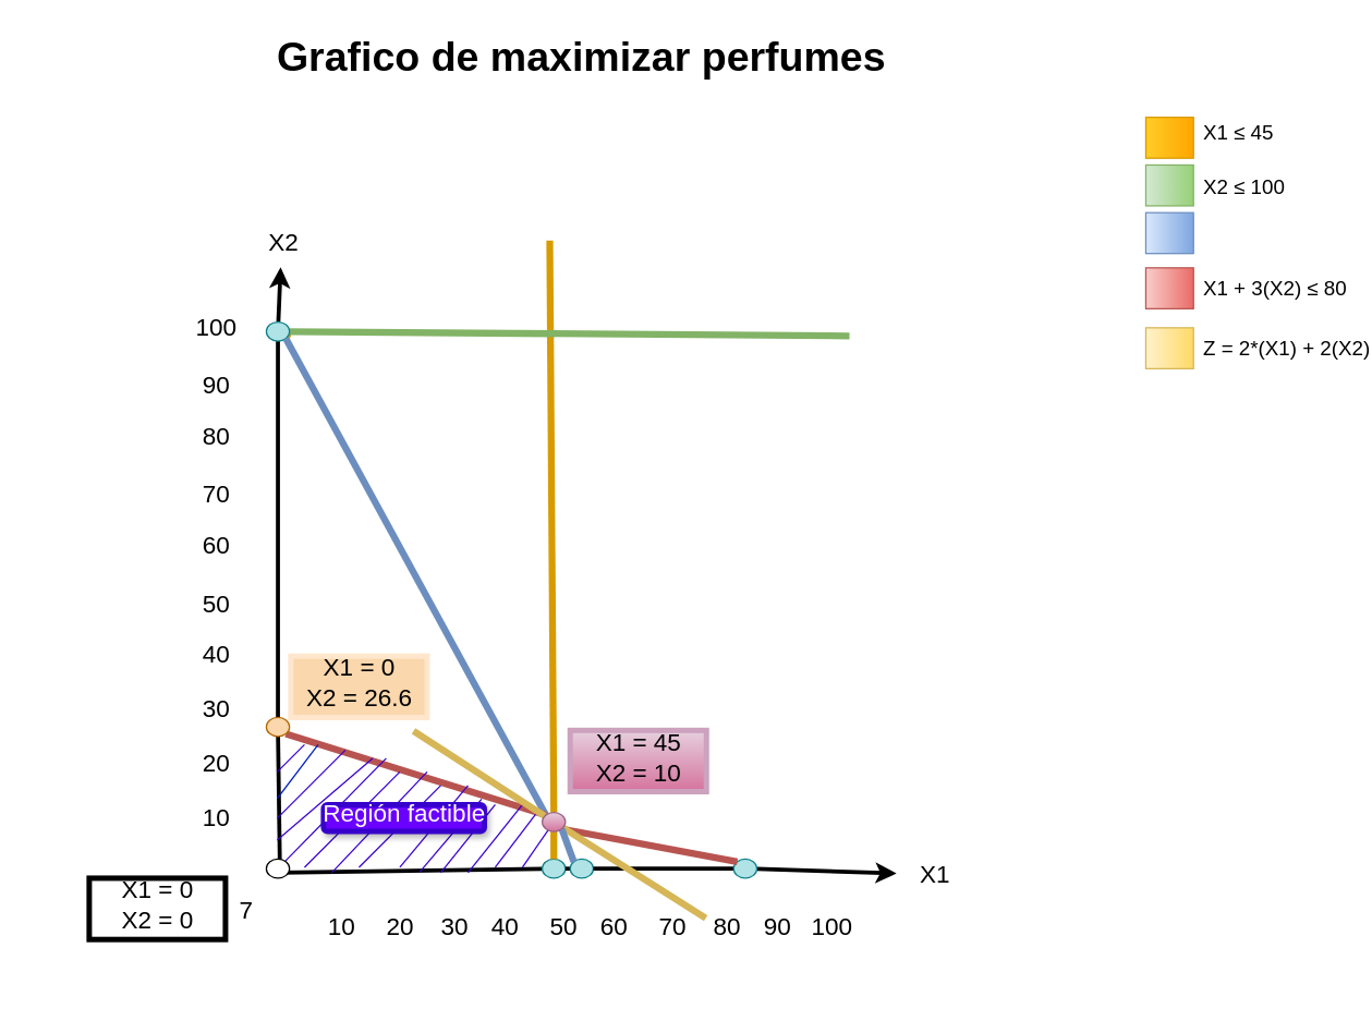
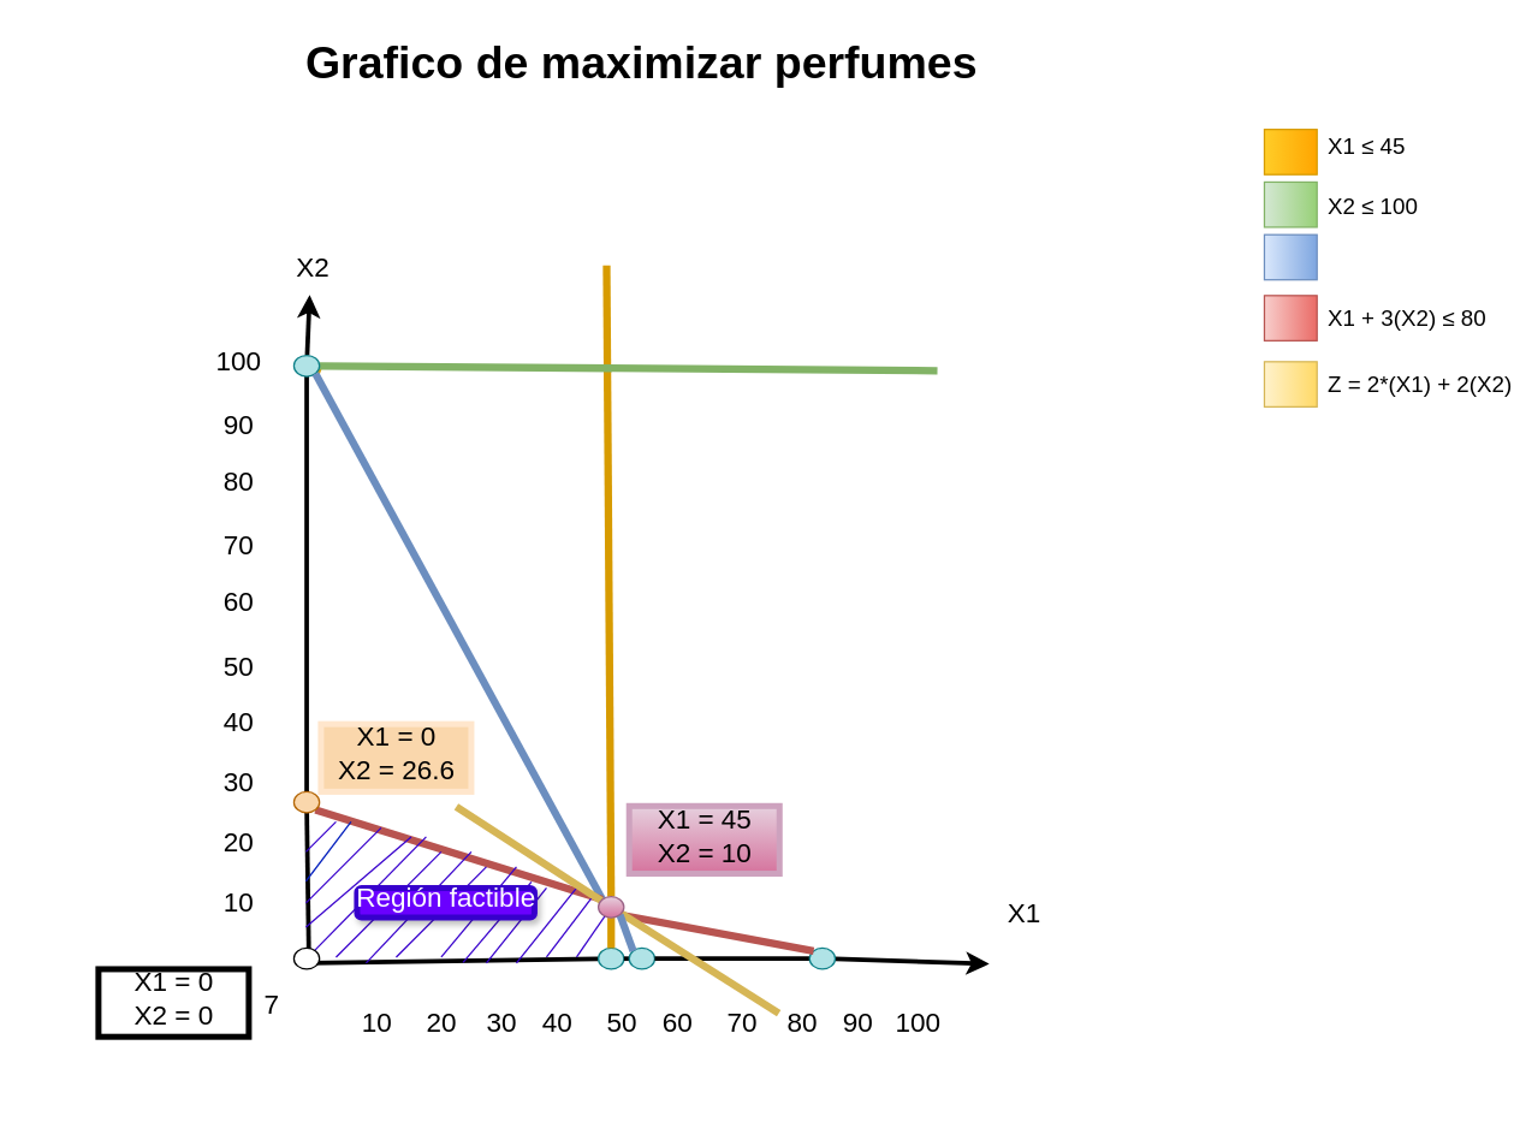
  <mxCell id="0" />
  <mxCell id="1" parent="0" />
  <mxCell id="2" value="" style="edgeStyle=none;html=1;fontColor=#000000;strokeWidth=3;strokeColor=#000000;startArrow=none;" parent="1" source="42" edge="1"><mxGeometry width="100" height="100" relative="1" as="geometry"><mxPoint x="205" y="640" as="sourcePoint" /><mxPoint x="205.5" y="195.5" as="targetPoint" /></mxGeometry></mxCell>
  <mxCell id="3" value="" style="edgeStyle=none;html=1;fontColor=#000000;strokeWidth=3;strokeColor=#000000;startArrow=none;" parent="1" source="50" edge="1"><mxGeometry width="100" height="100" relative="1" as="geometry"><mxPoint x="205" y="640" as="sourcePoint" /><mxPoint x="657.5" y="640.5" as="targetPoint" /></mxGeometry></mxCell>
- <mxCell id="4" value="X1" style="text;spacingTop=-5;html=1;fontSize=18;fontStyle=0;points=[];strokeColor=none;" parent="1" vertex="1"><mxGeometry x="673" y="630" width="40" height="20" as="geometry" /></mxCell>
+ <mxCell id="4" value="X1" style="text;spacingTop=-5;html=1;fontSize=18;fontStyle=0;points=[];strokeColor=none;" parent="1" vertex="1"><mxGeometry x="668" y="595" width="40" height="20" as="geometry" /></mxCell>
  <mxCell id="5" value="" style="whiteSpace=wrap;fillColor=#dae8fc;gradientColor=#7ea6e0;gradientDirection=east;strokeColor=#6c8ebf;html=1;" parent="1" vertex="1"><mxGeometry x="840.5" y="155.5" width="35.0" height="30.0" as="geometry" /></mxCell>
  <mxCell id="6" value="" style="whiteSpace=wrap;fillColor=#d5e8d4;gradientColor=#97d077;gradientDirection=east;strokeColor=#82b366;html=1;" parent="1" vertex="1"><mxGeometry x="840.5" y="120.5" width="35.0" height="30.0" as="geometry" /></mxCell>
  <mxCell id="7" value="X1 ≤ 45" style="text;spacingTop=-5;html=1;points=[];fontSize=15;" parent="1" vertex="1"><mxGeometry x="880.5" y="85.5" width="80" height="20" as="geometry" /></mxCell>
  <mxCell id="8" value="X2 ≤ 100" style="text;spacingTop=-5;html=1;points=[];fontSize=15;" parent="1" vertex="1"><mxGeometry x="880.5" y="125.5" width="80" height="20" as="geometry" /></mxCell>
  <mxCell id="9" value="X2" style="text;spacingTop=-5;html=1;fontSize=18;fontStyle=0;points=[]" parent="1" vertex="1"><mxGeometry x="195" y="165.5" width="80" height="20" as="geometry" /></mxCell>
  <mxCell id="10" value="7" style="text;spacingTop=-5;align=center;verticalAlign=middle;fontStyle=0;html=1;fontSize=18;points=[]" parent="1" vertex="1"><mxGeometry x="165" y="605.5" width="30" height="130.0" as="geometry" /></mxCell>
  <mxCell id="11" value="10" style="text;spacingTop=-5;align=center;verticalAlign=middle;fontStyle=0;html=1;fontSize=18;points=[]" parent="1" vertex="1"><mxGeometry x="143" y="575.5" width="30" height="54.5" as="geometry" /></mxCell>
  <mxCell id="12" value="Grafico de maximizar perfumes" style="text;spacingTop=-5;align=center;verticalAlign=middle;fontSize=30;fontStyle=1;html=1;points=[]" parent="1" vertex="1"><mxGeometry x="20.5" y="20.5" width="810" height="45" as="geometry" /></mxCell>
  <mxCell id="13" value="20" style="text;spacingTop=-5;align=center;verticalAlign=middle;fontStyle=0;html=1;fontSize=18;points=[]" parent="1" vertex="1"><mxGeometry x="143" y="535.5" width="30" height="54.5" as="geometry" /></mxCell>
  <mxCell id="14" value="30" style="text;spacingTop=-5;align=center;verticalAlign=middle;fontStyle=0;html=1;fontSize=18;points=[]" parent="1" vertex="1"><mxGeometry x="143" y="495.5" width="30" height="54.5" as="geometry" /></mxCell>
  <mxCell id="15" value="40" style="text;spacingTop=-5;align=center;verticalAlign=middle;fontStyle=0;html=1;fontSize=18;points=[]" parent="1" vertex="1"><mxGeometry x="143" y="455.5" width="30" height="54.5" as="geometry" /></mxCell>
  <mxCell id="16" value="50" style="text;spacingTop=-5;align=center;verticalAlign=middle;fontStyle=0;html=1;fontSize=18;points=[]" parent="1" vertex="1"><mxGeometry x="143" y="417.75" width="30" height="54.5" as="geometry" /></mxCell>
  <mxCell id="17" value="60" style="text;spacingTop=-5;align=center;verticalAlign=middle;fontStyle=0;html=1;fontSize=18;points=[]" parent="1" vertex="1"><mxGeometry x="143" y="375.5" width="30" height="54.5" as="geometry" /></mxCell>
  <mxCell id="18" value="70" style="text;spacingTop=-5;align=center;verticalAlign=middle;fontStyle=0;html=1;fontSize=18;points=[]" parent="1" vertex="1"><mxGeometry x="143" y="337.75" width="30" height="54.5" as="geometry" /></mxCell>
  <mxCell id="19" value="80" style="text;spacingTop=-5;align=center;verticalAlign=middle;fontStyle=0;html=1;fontSize=18;points=[]" parent="1" vertex="1"><mxGeometry x="143" y="295.5" width="30" height="54.5" as="geometry" /></mxCell>
  <mxCell id="20" value="90" style="text;spacingTop=-5;align=center;verticalAlign=middle;fontStyle=0;html=1;fontSize=18;points=[]" parent="1" vertex="1"><mxGeometry x="143" y="258.5" width="30" height="54.5" as="geometry" /></mxCell>
  <mxCell id="21" value="100" style="text;spacingTop=-5;align=center;verticalAlign=middle;fontStyle=0;html=1;fontSize=18;points=[]" parent="1" vertex="1"><mxGeometry x="143" y="215.5" width="30" height="54.5" as="geometry" /></mxCell>
  <mxCell id="22" value="10" style="text;spacingTop=-5;align=center;verticalAlign=middle;fontStyle=0;html=1;fontSize=18;points=[]" parent="1" vertex="1"><mxGeometry x="235" y="655.5" width="30" height="54.5" as="geometry" /></mxCell>
  <mxCell id="23" value="20" style="text;spacingTop=-5;align=center;verticalAlign=middle;fontStyle=0;html=1;fontSize=18;points=[]" parent="1" vertex="1"><mxGeometry x="277.5" y="655.5" width="30" height="54.5" as="geometry" /></mxCell>
  <mxCell id="24" value="30" style="text;spacingTop=-5;align=center;verticalAlign=middle;fontStyle=0;html=1;fontSize=18;points=[]" parent="1" vertex="1"><mxGeometry x="317.5" y="655.5" width="30" height="54.5" as="geometry" /></mxCell>
  <mxCell id="25" value="50" style="text;spacingTop=-5;align=center;verticalAlign=middle;fontStyle=0;html=1;fontSize=18;points=[]" parent="1" vertex="1"><mxGeometry x="397.5" y="655.5" width="30" height="54.5" as="geometry" /></mxCell>
  <mxCell id="26" value="40" style="text;spacingTop=-5;align=center;verticalAlign=middle;fontStyle=0;html=1;fontSize=18;points=[]" parent="1" vertex="1"><mxGeometry x="355" y="655.5" width="30" height="54.5" as="geometry" /></mxCell>
  <mxCell id="27" value="60" style="text;spacingTop=-5;align=center;verticalAlign=middle;fontStyle=0;html=1;fontSize=18;points=[]" parent="1" vertex="1"><mxGeometry x="435" y="655.5" width="30" height="54.5" as="geometry" /></mxCell>
  <mxCell id="28" value="70" style="text;spacingTop=-5;align=center;verticalAlign=middle;fontStyle=0;html=1;fontSize=18;points=[]" parent="1" vertex="1"><mxGeometry x="477.5" y="655.5" width="30" height="54.5" as="geometry" /></mxCell>
  <mxCell id="29" value="80" style="text;spacingTop=-5;align=center;verticalAlign=middle;fontStyle=0;html=1;fontSize=18;points=[]" parent="1" vertex="1"><mxGeometry x="517.5" y="655.5" width="30" height="54.5" as="geometry" /></mxCell>
  <mxCell id="30" value="90" style="text;spacingTop=-5;align=center;verticalAlign=middle;fontStyle=0;html=1;fontSize=18;points=[]" parent="1" vertex="1"><mxGeometry x="555" y="655.5" width="30" height="54.5" as="geometry" /></mxCell>
  <mxCell id="31" value="100" style="text;spacingTop=-5;align=center;verticalAlign=middle;fontStyle=0;html=1;fontSize=18;points=[]" parent="1" vertex="1"><mxGeometry x="595" y="655.5" width="30" height="54.5" as="geometry" /></mxCell>
  <mxCell id="32" value="" style="endArrow=none;html=1;strokeWidth=5;rounded=0;fillColor=#ffcd28;gradientColor=#ffa500;strokeColor=#d79b00;startArrow=none;exitX=0.5;exitY=0;exitDx=0;exitDy=0;" parent="1" source="79" edge="1"><mxGeometry width="50" height="50" relative="1" as="geometry"><mxPoint x="406" y="626" as="sourcePoint" /><mxPoint x="403" y="176" as="targetPoint" /></mxGeometry></mxCell>
  <mxCell id="33" value="" style="edgeStyle=none;html=1;fontColor=#000000;strokeWidth=3;strokeColor=#000000;endArrow=none;" parent="1" target="35" edge="1"><mxGeometry width="100" height="100" relative="1" as="geometry"><mxPoint x="205" y="640" as="sourcePoint" /><mxPoint x="657.5" y="640.5" as="targetPoint" /></mxGeometry></mxCell>
  <mxCell id="34" value="" style="endArrow=none;html=1;strokeWidth=5;rounded=0;fillColor=#ffcd28;gradientColor=#ffa500;strokeColor=#d79b00;" parent="1" target="35" edge="1"><mxGeometry width="50" height="50" relative="1" as="geometry"><mxPoint x="403" y="636" as="sourcePoint" /><mxPoint x="403" y="176" as="targetPoint" /></mxGeometry></mxCell>
  <mxCell id="35" value="" style="ellipse;whiteSpace=wrap;html=1;fillColor=#b0e3e6;strokeColor=#0e8088;" parent="1" vertex="1"><mxGeometry x="397.5" y="630" width="17" height="14" as="geometry" /></mxCell>
  <mxCell id="36" value="" style="whiteSpace=wrap;fillColor=#ffcd28;gradientColor=#ffa500;gradientDirection=east;strokeColor=#d79b00;html=1;" parent="1" vertex="1"><mxGeometry x="840.5" y="85.5" width="35.0" height="30.0" as="geometry" /></mxCell>
  <mxCell id="37" value="" style="whiteSpace=wrap;fillColor=#f8cecc;gradientColor=#ea6b66;gradientDirection=east;strokeColor=#b85450;html=1;" parent="1" vertex="1"><mxGeometry x="840.5" y="196" width="35.0" height="30.0" as="geometry" /></mxCell>
  <mxCell id="38" value="X1 + 3(X2) ≤ 80" style="text;spacingTop=-5;html=1;points=[];fontSize=15;" parent="1" vertex="1"><mxGeometry x="880.5" y="201" width="80" height="20" as="geometry" /></mxCell>
  <mxCell id="39" value="" style="endArrow=none;html=1;strokeWidth=5;rounded=0;fillColor=#ffcd28;gradientColor=#ffa500;strokeColor=#d79b00;startArrow=none;" parent="1" source="42" edge="1"><mxGeometry width="50" height="50" relative="1" as="geometry"><mxPoint x="623" y="246" as="sourcePoint" /><mxPoint x="213" y="246" as="targetPoint" /></mxGeometry></mxCell>
  <mxCell id="40" value="" style="endArrow=none;html=1;strokeWidth=5;rounded=0;fillColor=#d5e8d4;gradientColor=#97d077;strokeColor=#82b366;startArrow=none;" parent="1" target="42" edge="1"><mxGeometry width="50" height="50" relative="1" as="geometry"><mxPoint x="623" y="246" as="sourcePoint" /><mxPoint x="213" y="246" as="targetPoint" /></mxGeometry></mxCell>
  <mxCell id="41" value="" style="edgeStyle=none;html=1;fontColor=#000000;strokeWidth=3;strokeColor=#000000;endArrow=none;startArrow=none;" parent="1" source="48" target="42" edge="1"><mxGeometry width="100" height="100" relative="1" as="geometry"><mxPoint x="205" y="640" as="sourcePoint" /><mxPoint x="205.5" y="195.5" as="targetPoint" /></mxGeometry></mxCell>
  <mxCell id="42" value="" style="ellipse;whiteSpace=wrap;html=1;fillColor=#b0e3e6;strokeColor=#0e8088;" parent="1" vertex="1"><mxGeometry x="195" y="235.75" width="17" height="14" as="geometry" /></mxCell>
  <mxCell id="43" value="" style="endArrow=none;html=1;strokeWidth=5;rounded=0;fillColor=#dae8fc;gradientColor=#7ea6e0;strokeColor=#6c8ebf;startArrow=none;entryX=1;entryY=1;entryDx=0;entryDy=0;exitX=0;exitY=0;exitDx=0;exitDy=0;" parent="1" source="79" target="42" edge="1"><mxGeometry width="50" height="50" relative="1" as="geometry"><mxPoint x="423" y="636" as="sourcePoint" /><mxPoint x="222" y="253" as="targetPoint" /></mxGeometry></mxCell>
  <mxCell id="44" value="" style="edgeStyle=none;html=1;fontColor=#000000;strokeWidth=3;strokeColor=#000000;startArrow=none;endArrow=none;" parent="1" source="35" target="45" edge="1"><mxGeometry width="100" height="100" relative="1" as="geometry"><mxPoint x="414" y="637" as="sourcePoint" /><mxPoint x="657.5" y="640.5" as="targetPoint" /></mxGeometry></mxCell>
  <mxCell id="45" value="" style="ellipse;whiteSpace=wrap;html=1;fillColor=#b0e3e6;strokeColor=#0e8088;" parent="1" vertex="1"><mxGeometry x="418" y="630" width="17" height="14" as="geometry" /></mxCell>
  <mxCell id="46" value="" style="endArrow=none;html=1;strokeWidth=5;rounded=0;fillColor=#f8cecc;gradientColor=#ea6b66;strokeColor=#b85450;startArrow=none;entryX=1;entryY=1;entryDx=0;entryDy=0;exitX=0;exitY=0;exitDx=0;exitDy=0;" parent="1" source="79" target="48" edge="1"><mxGeometry width="50" height="50" relative="1" as="geometry"><mxPoint x="543" y="626" as="sourcePoint" /><mxPoint x="233" y="566" as="targetPoint" /></mxGeometry></mxCell>
  <mxCell id="47" value="" style="edgeStyle=none;html=1;fontColor=#000000;strokeWidth=3;strokeColor=#000000;endArrow=none;" parent="1" target="48" edge="1"><mxGeometry width="100" height="100" relative="1" as="geometry"><mxPoint x="205" y="640" as="sourcePoint" /><mxPoint x="204" y="250" as="targetPoint" /></mxGeometry></mxCell>
  <mxCell id="48" value="" style="ellipse;whiteSpace=wrap;html=1;fillColor=#fad7ac;strokeColor=#b46504;" parent="1" vertex="1"><mxGeometry x="195" y="526" width="17" height="14" as="geometry" /></mxCell>
  <mxCell id="49" value="" style="edgeStyle=none;html=1;fontColor=#000000;strokeWidth=3;strokeColor=#000000;startArrow=none;endArrow=none;" parent="1" source="45" target="50" edge="1"><mxGeometry width="100" height="100" relative="1" as="geometry"><mxPoint x="435" y="637" as="sourcePoint" /><mxPoint x="657.5" y="640.5" as="targetPoint" /></mxGeometry></mxCell>
  <mxCell id="50" value="" style="ellipse;whiteSpace=wrap;html=1;fillColor=#b0e3e6;strokeColor=#0e8088;" parent="1" vertex="1"><mxGeometry x="538" y="630" width="17" height="14" as="geometry" /></mxCell>
  <mxCell id="51" value="" style="endArrow=none;html=1;strokeWidth=5;rounded=0;fillColor=#f8cecc;gradientColor=#ea6b66;strokeColor=#b85450;startArrow=none;entryX=1;entryY=1;entryDx=0;entryDy=0;exitX=0;exitY=0;exitDx=0;exitDy=0;" parent="1" source="50" target="79" edge="1"><mxGeometry width="50" height="50" relative="1" as="geometry"><mxPoint x="540" y="632" as="sourcePoint" /><mxPoint x="210" y="538" as="targetPoint" /></mxGeometry></mxCell>
  <mxCell id="52" value="" style="endArrow=none;html=1;rounded=0;fillColor=#6a00ff;strokeColor=#3700CC;" parent="1" edge="1"><mxGeometry width="50" height="50" relative="1" as="geometry"><mxPoint x="203" y="600" as="sourcePoint" /><mxPoint x="253" y="550" as="targetPoint" /></mxGeometry></mxCell>
  <mxCell id="53" value="" style="endArrow=none;html=1;rounded=0;fillColor=#6a00ff;strokeColor=#3700CC;" parent="1" edge="1"><mxGeometry width="50" height="50" relative="1" as="geometry"><mxPoint x="203" y="616" as="sourcePoint" /><mxPoint x="273" y="556" as="targetPoint" /></mxGeometry></mxCell>
  <mxCell id="54" value="" style="endArrow=none;html=1;rounded=0;fillColor=#6a00ff;strokeColor=#3700CC;startArrow=none;" parent="1" source="70" edge="1"><mxGeometry width="50" height="50" relative="1" as="geometry"><mxPoint x="203" y="636" as="sourcePoint" /><mxPoint x="283" y="556" as="targetPoint" /></mxGeometry></mxCell>
  <mxCell id="55" value="" style="endArrow=none;html=1;rounded=0;fillColor=#6a00ff;strokeColor=#3700CC;" parent="1" edge="1"><mxGeometry width="50" height="50" relative="1" as="geometry"><mxPoint x="223" y="636" as="sourcePoint" /><mxPoint x="293" y="566" as="targetPoint" /></mxGeometry></mxCell>
  <mxCell id="56" value="" style="endArrow=none;html=1;rounded=0;fillColor=#6a00ff;strokeColor=#3700CC;" parent="1" edge="1"><mxGeometry width="50" height="50" relative="1" as="geometry"><mxPoint x="243" y="640" as="sourcePoint" /><mxPoint x="313" y="566" as="targetPoint" /></mxGeometry></mxCell>
  <mxCell id="57" value="" style="endArrow=none;html=1;rounded=0;fillColor=#6a00ff;strokeColor=#3700CC;" parent="1" edge="1"><mxGeometry width="50" height="50" relative="1" as="geometry"><mxPoint x="263" y="636" as="sourcePoint" /><mxPoint x="323" y="576" as="targetPoint" /></mxGeometry></mxCell>
  <mxCell id="58" value="" style="endArrow=none;html=1;rounded=0;fillColor=#6a00ff;strokeColor=#3700CC;" parent="1" edge="1"><mxGeometry width="50" height="50" relative="1" as="geometry"><mxPoint x="293" y="636" as="sourcePoint" /><mxPoint x="343" y="576" as="targetPoint" /></mxGeometry></mxCell>
  <mxCell id="59" value="" style="endArrow=none;html=1;rounded=0;fillColor=#6a00ff;strokeColor=#3700CC;" parent="1" edge="1"><mxGeometry width="50" height="50" relative="1" as="geometry"><mxPoint x="307.5" y="639.5" as="sourcePoint" /><mxPoint x="353" y="586" as="targetPoint" /></mxGeometry></mxCell>
  <mxCell id="60" value="" style="endArrow=none;html=1;rounded=0;fillColor=#6a00ff;strokeColor=#3700CC;" parent="1" edge="1"><mxGeometry width="50" height="50" relative="1" as="geometry"><mxPoint x="323" y="640" as="sourcePoint" /><mxPoint x="363" y="590" as="targetPoint" /></mxGeometry></mxCell>
  <mxCell id="61" value="" style="endArrow=none;html=1;rounded=0;fillColor=#6a00ff;strokeColor=#3700CC;" parent="1" edge="1"><mxGeometry width="50" height="50" relative="1" as="geometry"><mxPoint x="343" y="640" as="sourcePoint" /><mxPoint x="383" y="590" as="targetPoint" /></mxGeometry></mxCell>
  <mxCell id="62" value="" style="endArrow=none;html=1;rounded=0;fillColor=#6a00ff;strokeColor=#3700CC;" parent="1" edge="1"><mxGeometry width="50" height="50" relative="1" as="geometry"><mxPoint x="363" y="636" as="sourcePoint" /><mxPoint x="395" y="594" as="targetPoint" /></mxGeometry></mxCell>
  <mxCell id="63" value="" style="endArrow=none;html=1;rounded=0;fillColor=#6a00ff;strokeColor=#3700CC;" parent="1" edge="1" source="79"><mxGeometry width="50" height="50" relative="1" as="geometry"><mxPoint x="383" y="636" as="sourcePoint" /><mxPoint x="403" y="604" as="targetPoint" /></mxGeometry></mxCell>
  <mxCell id="64" value="" style="endArrow=none;html=1;rounded=0;fillColor=#0050ef;strokeColor=#001DBC;" parent="1" edge="1"><mxGeometry width="50" height="50" relative="1" as="geometry"><mxPoint x="203" y="585.5" as="sourcePoint" /><mxPoint x="233" y="546" as="targetPoint" /></mxGeometry></mxCell>
  <mxCell id="65" value="" style="endArrow=none;html=1;rounded=0;fillColor=#6a00ff;strokeColor=#3700CC;" parent="1" edge="1"><mxGeometry width="50" height="50" relative="1" as="geometry"><mxPoint x="203" y="566" as="sourcePoint" /><mxPoint x="223" y="546" as="targetPoint" /></mxGeometry></mxCell>
  <mxCell id="66" value="Región factible" style="text;spacingTop=-5;align=center;verticalAlign=middle;fontStyle=0;html=1;fontSize=18;points=[];fillColor=#6a00ff;fontColor=#ffffff;strokeColor=#3700CC;strokeWidth=4;perimeterSpacing=0;rounded=1;glass=0;shadow=1;" parent="1" vertex="1"><mxGeometry x="237" y="590" width="118" height="19.75" as="geometry" /></mxCell>
  <mxCell id="67" value="&lt;div&gt;X1 = 0&lt;/div&gt;&lt;div&gt;X2 = 26.6&lt;br&gt;&lt;/div&gt;" style="text;spacingTop=-5;align=center;verticalAlign=middle;fontStyle=0;html=1;fontSize=18;points=[];fillColor=#fad7ac;strokeColor=#FFE6CC;strokeWidth=4;" parent="1" vertex="1"><mxGeometry x="213" y="481" width="100" height="45" as="geometry" /></mxCell>
  <mxCell id="68" value="&lt;div&gt;X1 = 45&lt;br&gt;&lt;/div&gt;&lt;div&gt;X2 = 10&lt;br&gt;&lt;/div&gt;" style="text;spacingTop=-5;align=center;verticalAlign=middle;fontStyle=0;html=1;fontSize=18;points=[];fillColor=#e6d0de;strokeColor=#CDA2BE;strokeWidth=4;gradientColor=#d5739d;" parent="1" vertex="1"><mxGeometry x="418" y="535.5" width="100" height="45" as="geometry" /></mxCell>
  <mxCell id="69" value="" style="endArrow=none;html=1;rounded=0;fillColor=#6a00ff;strokeColor=#3700CC;" parent="1" target="70" edge="1"><mxGeometry width="50" height="50" relative="1" as="geometry"><mxPoint x="203" y="636" as="sourcePoint" /><mxPoint x="283" y="556" as="targetPoint" /></mxGeometry></mxCell>
  <mxCell id="70" value="" style="ellipse;whiteSpace=wrap;html=1;" parent="1" vertex="1"><mxGeometry x="195" y="630" width="17" height="14" as="geometry" /></mxCell>
  <mxCell id="71" value="&lt;div&gt;X1 = 0&lt;/div&gt;&lt;div&gt;X2 = 0&lt;br&gt;&lt;/div&gt;" style="text;spacingTop=-5;align=center;verticalAlign=middle;fontStyle=0;html=1;fontSize=18;points=[];strokeWidth=4;strokeColor=default;" parent="1" vertex="1"><mxGeometry x="65" y="644" width="100" height="45" as="geometry" /></mxCell>
  <mxCell id="72" value="" style="whiteSpace=wrap;fillColor=#fff2cc;gradientDirection=east;strokeColor=#d6b656;html=1;gradientColor=#ffd966;" vertex="1" parent="1"><mxGeometry x="840.5" y="240" width="35.0" height="30.0" as="geometry" /></mxCell>
  <mxCell id="73" value="Z = 2*(X1) + 2(X2) " style="text;spacingTop=-5;html=1;points=[];fontSize=15;" vertex="1" parent="1"><mxGeometry x="880.5" y="245" width="80" height="20" as="geometry" /></mxCell>
  <mxCell id="74" value="" style="endArrow=none;html=1;strokeWidth=5;rounded=0;fillColor=#fff2cc;strokeColor=#d6b656;startArrow=none;gradientColor=#ffd966;" edge="1" parent="1" source="79"><mxGeometry width="50" height="50" relative="1" as="geometry"><mxPoint x="431" y="642" as="sourcePoint" /><mxPoint x="303" y="536" as="targetPoint" /></mxGeometry></mxCell>
  <mxCell id="75" value="" style="endArrow=none;html=1;strokeWidth=5;rounded=0;fillColor=#fff2cc;strokeColor=#d6b656;startArrow=none;gradientColor=#ffd966;" edge="1" parent="1" source="29" target="79"><mxGeometry width="50" height="50" relative="1" as="geometry"><mxPoint x="518" y="673" as="sourcePoint" /><mxPoint x="303" y="536" as="targetPoint" /></mxGeometry></mxCell>
  <mxCell id="76" value="" style="endArrow=none;html=1;strokeWidth=5;rounded=0;fillColor=#dae8fc;gradientColor=#7ea6e0;strokeColor=#6c8ebf;startArrow=none;entryX=1;entryY=1;entryDx=0;entryDy=0;exitX=0;exitY=0;exitDx=0;exitDy=0;" edge="1" parent="1" source="45" target="79"><mxGeometry width="50" height="50" relative="1" as="geometry"><mxPoint x="421" y="632" as="sourcePoint" /><mxPoint x="209" y="248" as="targetPoint" /></mxGeometry></mxCell>
  <mxCell id="77" value="" style="endArrow=none;html=1;strokeWidth=5;rounded=0;fillColor=#ffcd28;gradientColor=#ffa500;strokeColor=#d79b00;startArrow=none;exitX=0.5;exitY=0;exitDx=0;exitDy=0;" edge="1" parent="1" source="35" target="79"><mxGeometry width="50" height="50" relative="1" as="geometry"><mxPoint x="406" y="630" as="sourcePoint" /><mxPoint x="403" y="176" as="targetPoint" /></mxGeometry></mxCell>
  <mxCell id="78" value="" style="endArrow=none;html=1;rounded=0;fillColor=#6a00ff;strokeColor=#3700CC;" edge="1" parent="1" target="79"><mxGeometry width="50" height="50" relative="1" as="geometry"><mxPoint x="383" y="636" as="sourcePoint" /><mxPoint x="403" y="604" as="targetPoint" /></mxGeometry></mxCell>
  <mxCell id="79" value="" style="ellipse;whiteSpace=wrap;html=1;fillColor=#e6d0de;strokeColor=#996185;gradientColor=#d5739d;" parent="1" vertex="1"><mxGeometry x="397.5" y="595.75" width="17" height="14" as="geometry" /></mxCell>
